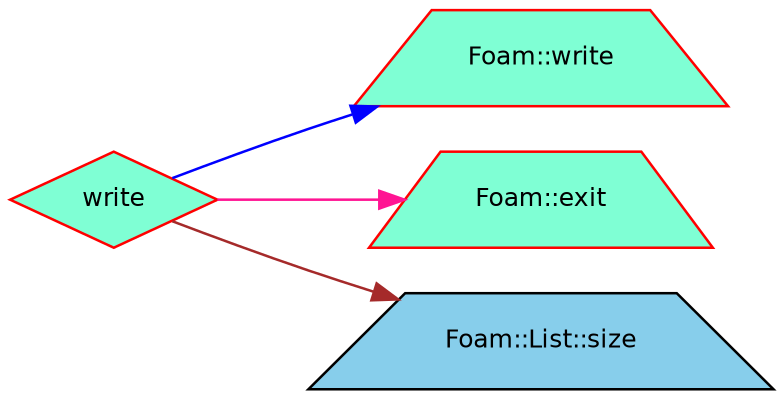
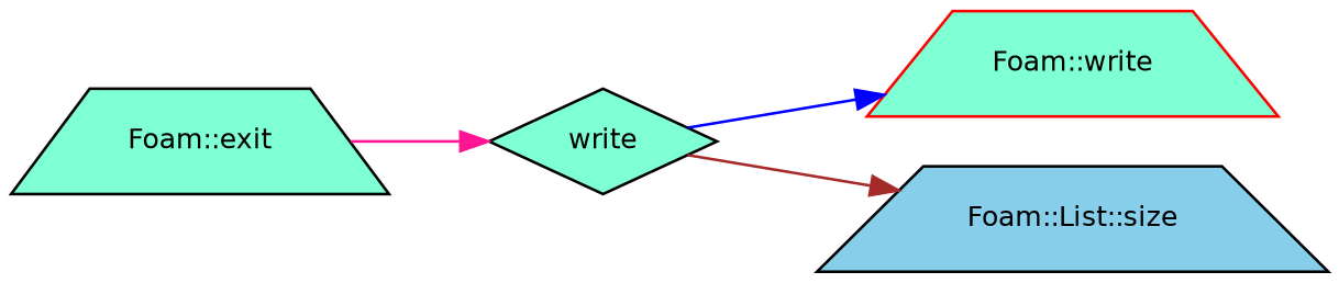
  digraph {
    rankdir=LR
    node [color=black fillcolor=aquamarine fontname=Helvetica fontsize=10 shape=trapezium style=filled]
    edge [fontname=Helvetica fontsize=10 labelfontname=Helvetica labelfontsize=10 style=solid]
-   n1 [color=red fontcolor=black height=0.2 label=write shape=diamond width=0.4]
+   n1 [fontcolor=black height=0.2 label=write shape=diamond width=0.4]
    n2 [color=red height=0.2 label="Foam::write" width=0.4]
-   n3 [color=red height=0.2 label="Foam::exit" width=0.4]
+   n3 [height=0.2 label="Foam::exit" width=0.4]
    n4 [fillcolor=skyblue height=0.2 label="Foam::List::size" width=0.4]
    n1 -> n2 [color=blue]
-   n1 -> n3 [color=deeppink]
+   n3 -> n1 [color=deeppink]
    n1 -> n4 [color=brown]
  }
